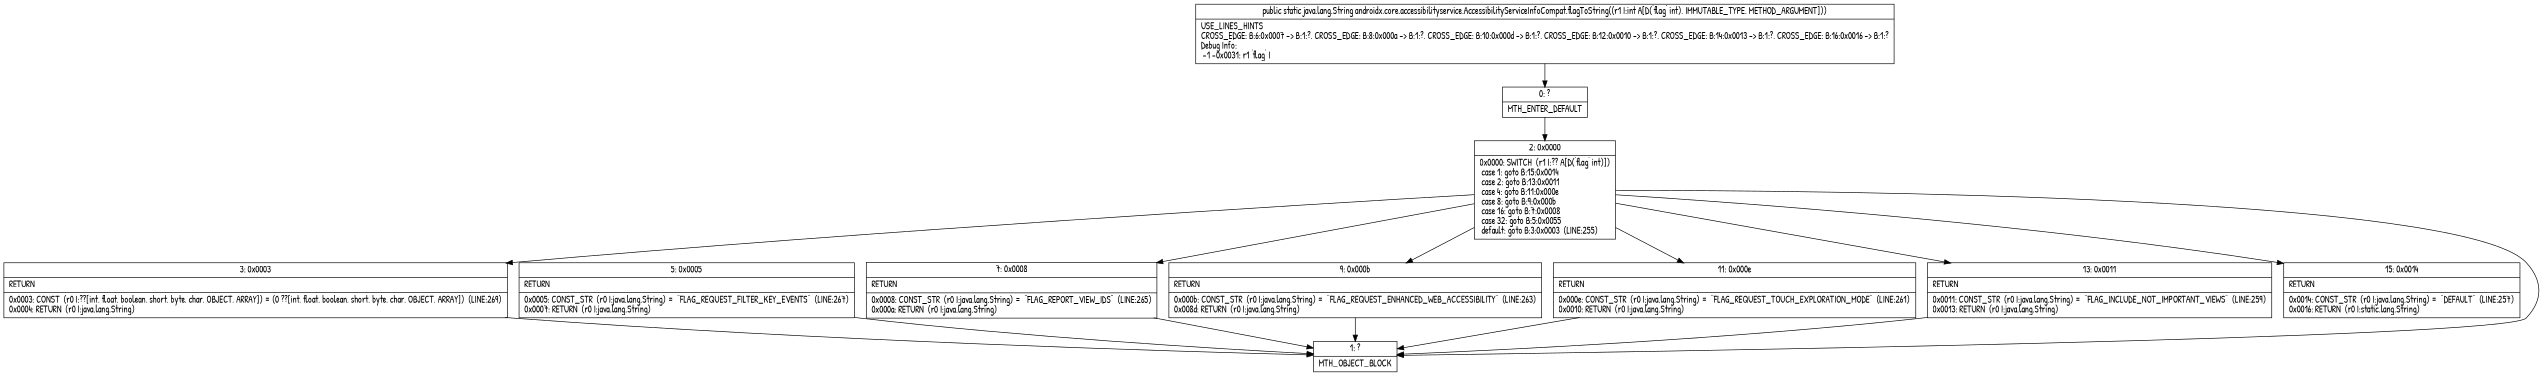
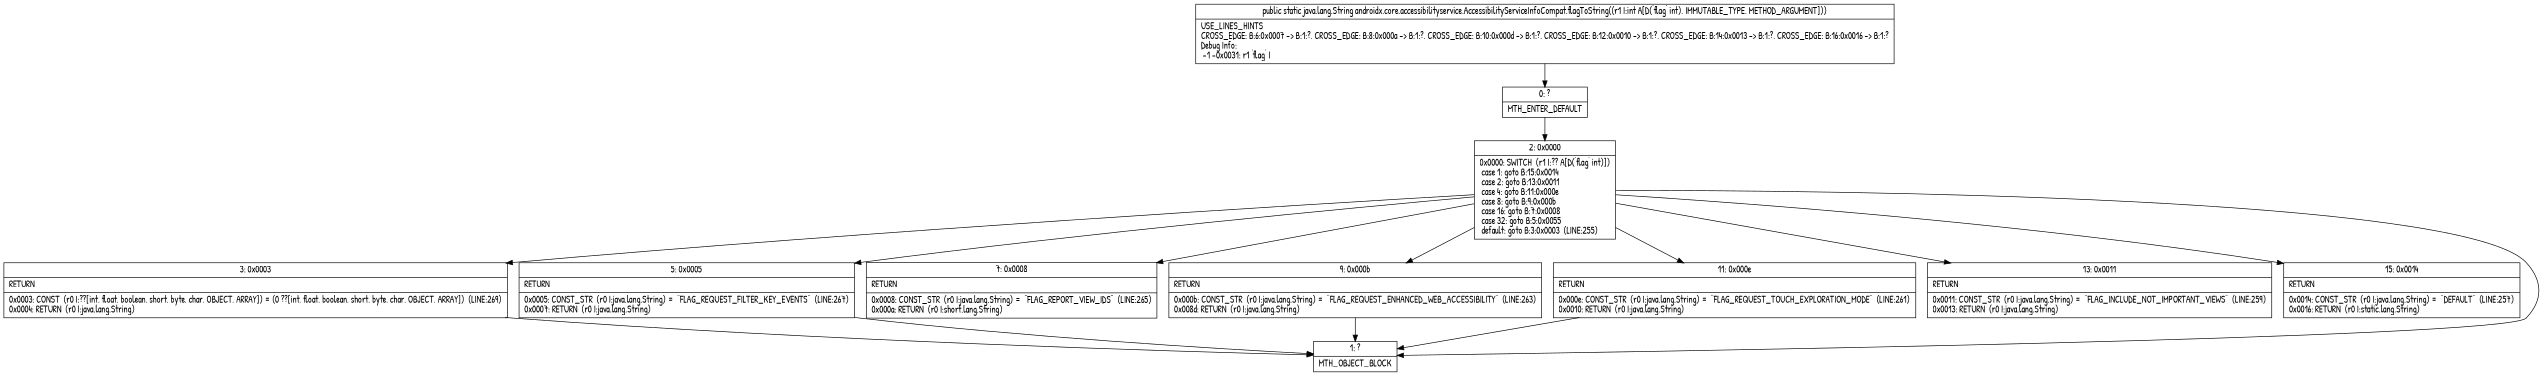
  digraph {
    fontname="Patrick Hand"
    node [fontname="Patrick Hand" shape=record]
    edge [fontname="Patrick Hand"]
    n1 [label="{0\:\ ?|MTH_ENTER_DEFAULT\l}"]
    n2 [label="{2\:\ 0x0000|0x0000: SWITCH  (r1 I:?? A[D('flag' int)])\l case 1: goto B:15:0x0014\l case 2: goto B:13:0x0011\l case 4: goto B:11:0x000e\l case 8: goto B:9:0x000b\l case 16: goto B:7:0x0008\l case 32: goto B:5:0x0055\l default: goto B:3:0x0003  (LINE:255)\l}"]
    n3 [label="{3\:\ 0x0003|RETURN\l|0x0003: CONST  (r0 I:??[int, float, boolean, short, byte, char, OBJECT, ARRAY]) = (0 ??[int, float, boolean, short, byte, char, OBJECT, ARRAY])  (LINE:269)\l0x0004: RETURN  (r0 I:java.lang.String) \l}"]
    n4 [label="{5\:\ 0x0005|RETURN\l|0x0005: CONST_STR  (r0 I:java.lang.String) =  \"FLAG_REQUEST_FILTER_KEY_EVENTS\"  (LINE:267)\l0x0007: RETURN  (r0 I:java.lang.String) \l}"]
-   n5 [label="{7\:\ 0x0008|RETURN\l|0x0008: CONST_STR  (r0 I:java.lang.String) =  \"FLAG_REPORT_VIEW_IDS\"  (LINE:265)\l0x000a: RETURN  (r0 I:java.lang.String) \l}"]
+   n5 [label="{7\:\ 0x0008|RETURN\l|0x0008: CONST_STR  (r0 I:java.lang.String) =  \"FLAG_REPORT_VIEW_IDS\"  (LINE:265)\l0x000a: RETURN  (r0 I:short.lang.String) \l}"]
    n6 [label="{9\:\ 0x000b|RETURN\l|0x000b: CONST_STR  (r0 I:java.lang.String) =  \"FLAG_REQUEST_ENHANCED_WEB_ACCESSIBILITY\"  (LINE:263)\l0x008d: RETURN  (r0 I:java.lang.String) \l}"]
    n7 [label="{11\:\ 0x000e|RETURN\l|0x000e: CONST_STR  (r0 I:java.lang.String) =  \"FLAG_REQUEST_TOUCH_EXPLORATION_MODE\"  (LINE:261)\l0x0010: RETURN  (r0 I:java.lang.String) \l}"]
    n8 [label="{13\:\ 0x0011|RETURN\l|0x0011: CONST_STR  (r0 I:java.lang.String) =  \"FLAG_INCLUDE_NOT_IMPORTANT_VIEWS\"  (LINE:259)\l0x0013: RETURN  (r0 I:java.lang.String) \l}"]
    n9 [label="{15\:\ 0x0014|RETURN\l|0x0014: CONST_STR  (r0 I:java.lang.String) =  \"DEFAULT\"  (LINE:257)\l0x0016: RETURN  (r0 I:static.lang.String) \l}"]
    n10 [label="{1\:\ ?|MTH_OBJECT_BLOCK\l}"]
    n11 [label="{public static java.lang.String androidx.core.accessibilityservice.AccessibilityServiceInfoCompat.flagToString((r1 I:int A[D('flag' int), IMMUTABLE_TYPE, METHOD_ARGUMENT]))  | USE_LINES_HINTS\lCROSS_EDGE: B:6:0x0007 \-\> B:1:?, CROSS_EDGE: B:8:0x000a \-\> B:1:?, CROSS_EDGE: B:10:0x000d \-\> B:1:?, CROSS_EDGE: B:12:0x0010 \-\> B:1:?, CROSS_EDGE: B:14:0x0013 \-\> B:1:?, CROSS_EDGE: B:16:0x0016 \-\> B:1:?\lDebug Info:\l  \-1 \-0x0031: r1 'flag' I\l}"]
    n1 -> n2
    n2 -> n3
+   n2 -> n4
    n2 -> n5
    n2 -> n6
    n2 -> n7
    n2 -> n8
    n2 -> n9
    n2 -> n10
    n3 -> n10
    n4 -> n10
-   n5 -> n10
    n6 -> n10
    n7 -> n10
-   n8 -> n10
    n11 -> n1
  }
